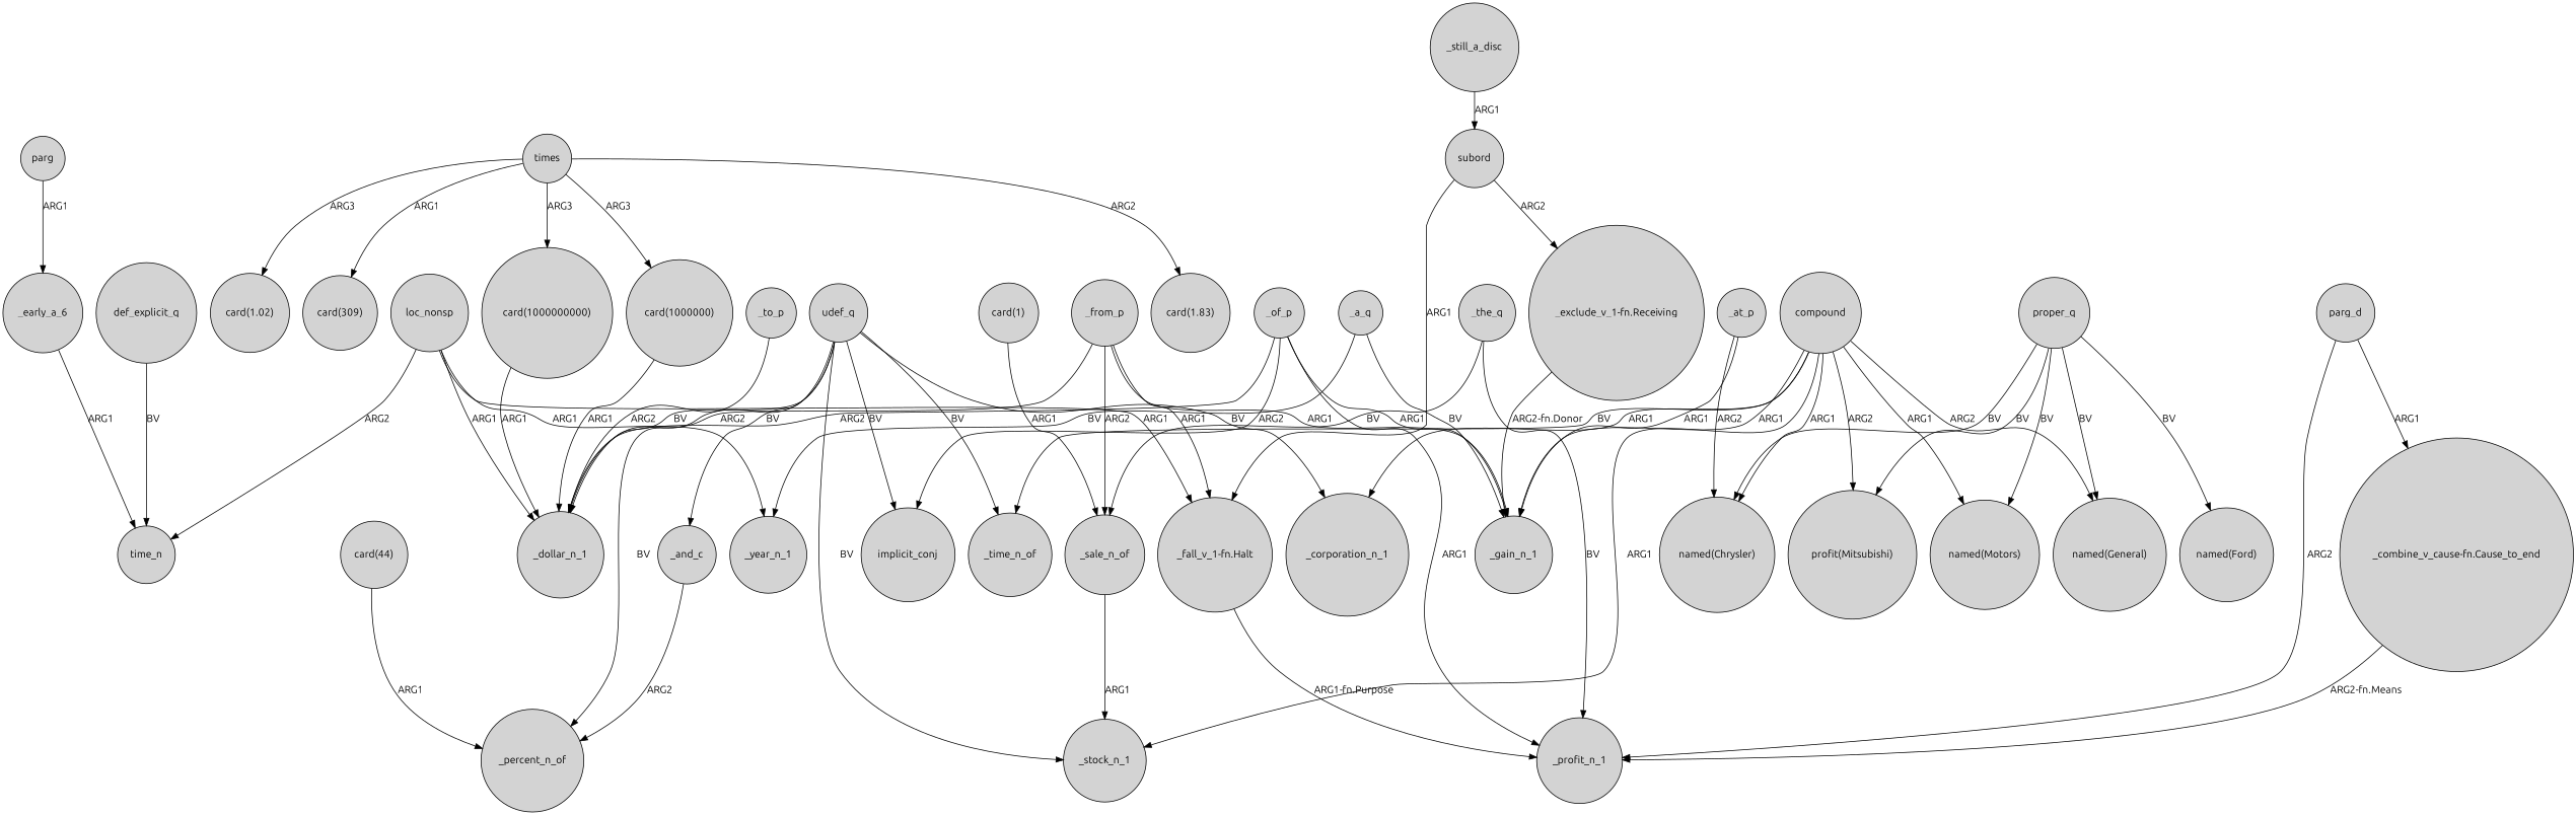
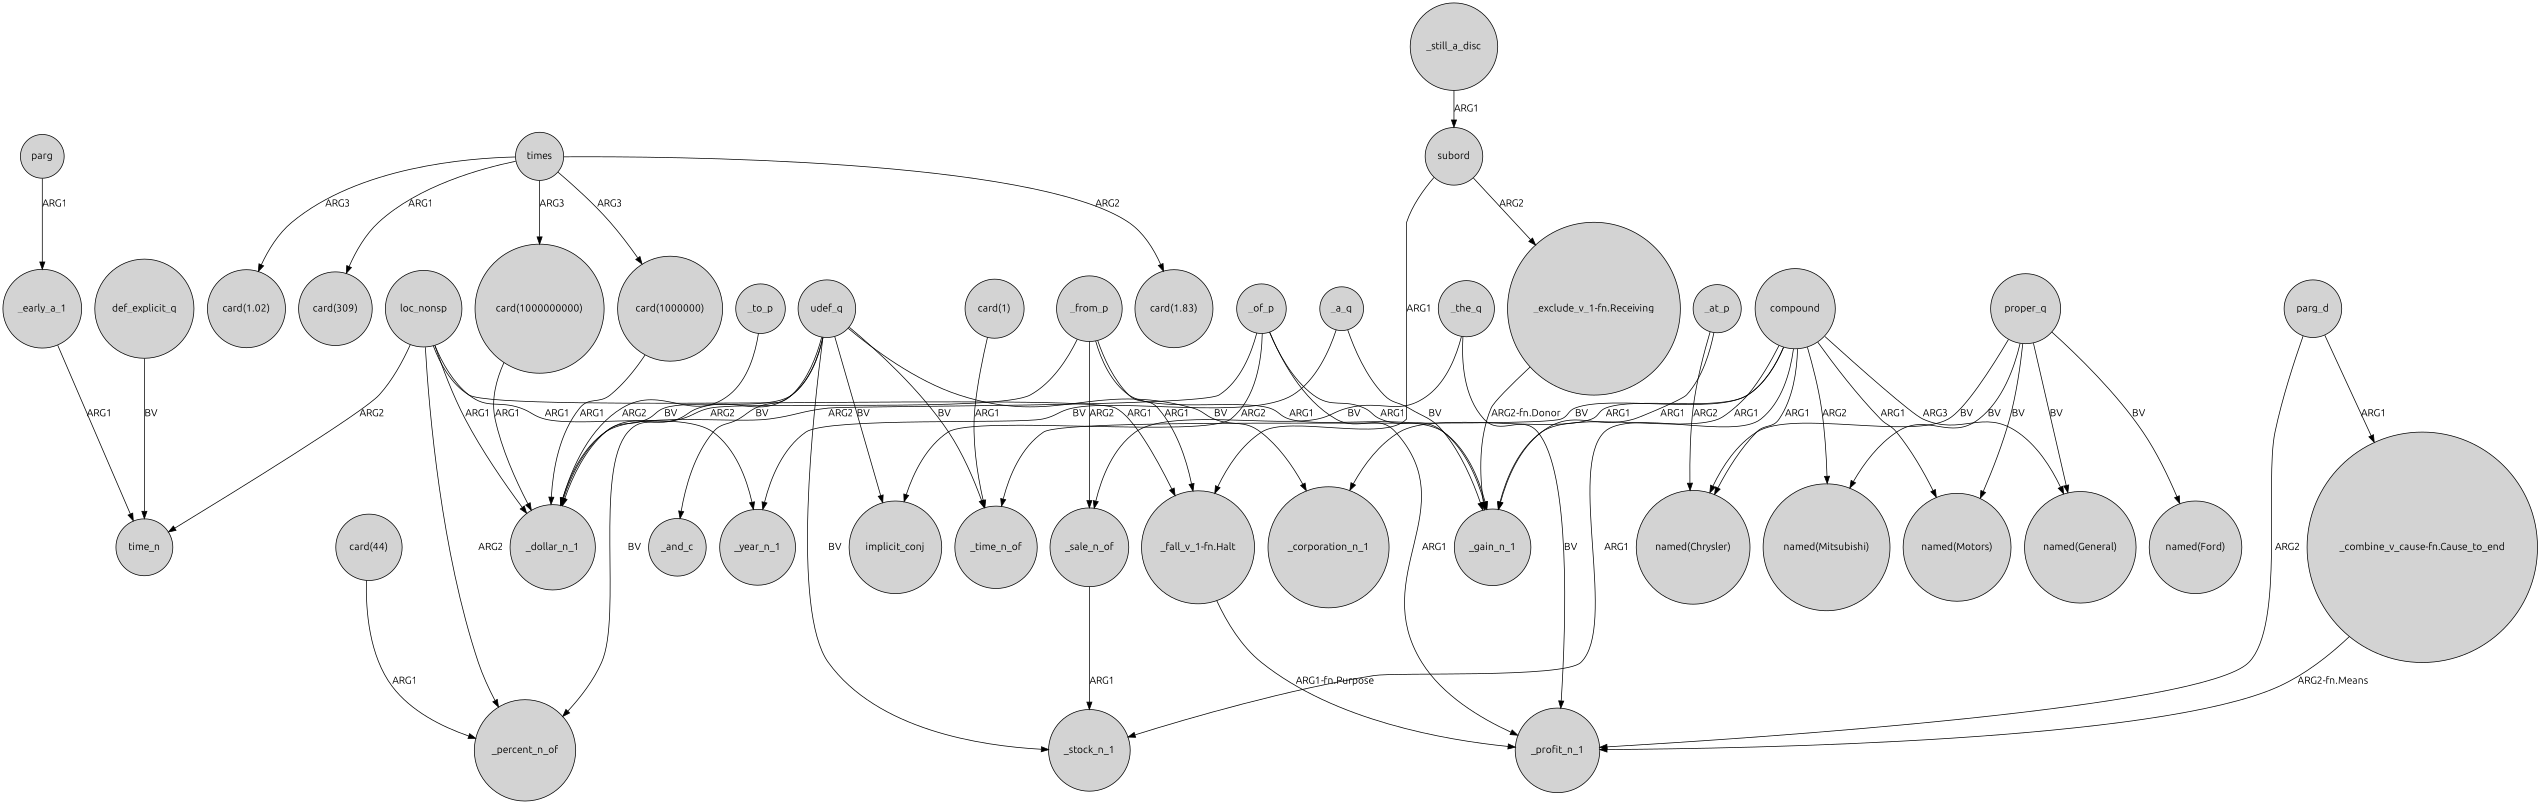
  digraph {
    fontname=Ubuntu
    node [fontname=Ubuntu shape=circle style=filled]
    edge [fontname=Ubuntu]
-   _early_a_1 [label=_early_a_6]
+   _early_a_1
    time_n
    "card(1000000000)"
    _dollar_n_1
    parg_d
    "_combine_v_cause-fn.Cause_to_end"
    _profit_n_1
    loc_nonsp
    "_fall_v_1-fn.Halt"
    _year_n_1
    _percent_n_of
    _still_a_disc
    subord
    "_exclude_v_1-fn.Receiving"
    _gain_n_1
    udef_q
    _time_n_of
    implicit_conj
    _stock_n_1
    _and_c
    _corporation_n_1
    _at_p
    "named(Chrysler)"
    proper_q
    "named(Ford)"
-   "named(Mitsubishi)" [label="profit(Mitsubishi)"]
+   "named(Mitsubishi)"
    "named(Motors)"
    "named(General)"
    compound
    _from_p
    _sale_n_of
    _of_p
    times
    "card(1000000)"
    "card(1.83)"
    "card(1.02)"
    "card(309)"
    n38 [label=parg]
    _to_p
    _a_q
    _the_q
    "card(44)"
    "card(1)"
    def_explicit_q
    _early_a_1 -> time_n [label=ARG1]
    "card(1000000000)" -> _dollar_n_1 [label=ARG1]
    parg_d -> "_combine_v_cause-fn.Cause_to_end" [label=ARG1]
    parg_d -> _profit_n_1 [label=ARG2]
    "_combine_v_cause-fn.Cause_to_end" -> _profit_n_1 [label="ARG2-fn.Means"]
    loc_nonsp -> time_n [label=ARG2]
    loc_nonsp -> _dollar_n_1 [label=ARG1]
    loc_nonsp -> "_fall_v_1-fn.Halt" [label=ARG1]
    loc_nonsp -> _year_n_1 [label=ARG1]
-   _and_c -> _percent_n_of [label=ARG2]
+   loc_nonsp -> _percent_n_of [label=ARG2]
    "_fall_v_1-fn.Halt" -> _profit_n_1 [label="ARG1-fn.Purpose"]
    _still_a_disc -> subord [label=ARG1]
    subord -> "_fall_v_1-fn.Halt" [label=ARG1]
    subord -> "_exclude_v_1-fn.Receiving" [label=ARG2]
    "_exclude_v_1-fn.Receiving" -> _gain_n_1 [label="ARG2-fn.Donor"]
    udef_q -> _dollar_n_1 [label=BV]
    udef_q -> _percent_n_of [label=BV]
    udef_q -> _time_n_of [label=BV]
    udef_q -> implicit_conj [label=BV]
    udef_q -> _stock_n_1 [label=BV]
    udef_q -> _and_c [label=BV]
    udef_q -> _corporation_n_1 [label=BV]
    _at_p -> _gain_n_1 [label=ARG1]
    _at_p -> "named(Chrysler)" [label=ARG2]
    proper_q -> "named(Chrysler)" [label=BV]
    proper_q -> "named(Ford)" [label=BV]
    proper_q -> "named(Mitsubishi)" [label=BV]
    proper_q -> "named(Motors)" [label=BV]
    proper_q -> "named(General)" [label=BV]
    compound -> _gain_n_1 [label=ARG1]
    compound -> _time_n_of [label=BV]
    compound -> _stock_n_1 [label=ARG1]
    compound -> _corporation_n_1 [label=ARG1]
    compound -> "named(Chrysler)" [label=ARG1]
    compound -> "named(Mitsubishi)" [label=ARG2]
    compound -> "named(Motors)" [label=ARG1]
-   compound -> "named(General)" [label=ARG2]
+   compound -> "named(General)" [label=ARG3]
    _from_p -> _dollar_n_1 [label=ARG2]
    _from_p -> "_fall_v_1-fn.Halt" [label=ARG1]
    _from_p -> _gain_n_1 [label=ARG1]
    _from_p -> _sale_n_of [label=ARG2]
    _sale_n_of -> _stock_n_1 [label=ARG1]
    _of_p -> _dollar_n_1 [label=ARG2]
    _of_p -> _profit_n_1 [label=ARG1]
    _of_p -> _gain_n_1 [label=ARG1]
    _of_p -> implicit_conj [label=ARG2]
    times -> "card(1000000000)" [label=ARG3]
    times -> "card(1000000)" [label=ARG3]
    times -> "card(1.83)" [label=ARG2]
    times -> "card(1.02)" [label=ARG3]
    times -> "card(309)" [label=ARG1]
    "card(1000000)" -> _dollar_n_1 [label=ARG1]
    n38 -> _early_a_1 [label=ARG1]
    _to_p -> _dollar_n_1 [label=ARG2]
    _a_q -> _year_n_1 [label=BV]
    _a_q -> _gain_n_1 [label=BV]
    _the_q -> _profit_n_1 [label=BV]
    _the_q -> _sale_n_of [label=BV]
    "card(44)" -> _percent_n_of [label=ARG1]
-   "card(1)" -> _sale_n_of [label=ARG1]
+   "card(1)" -> _time_n_of [label=ARG1]
    def_explicit_q -> time_n [label=BV]
  }
